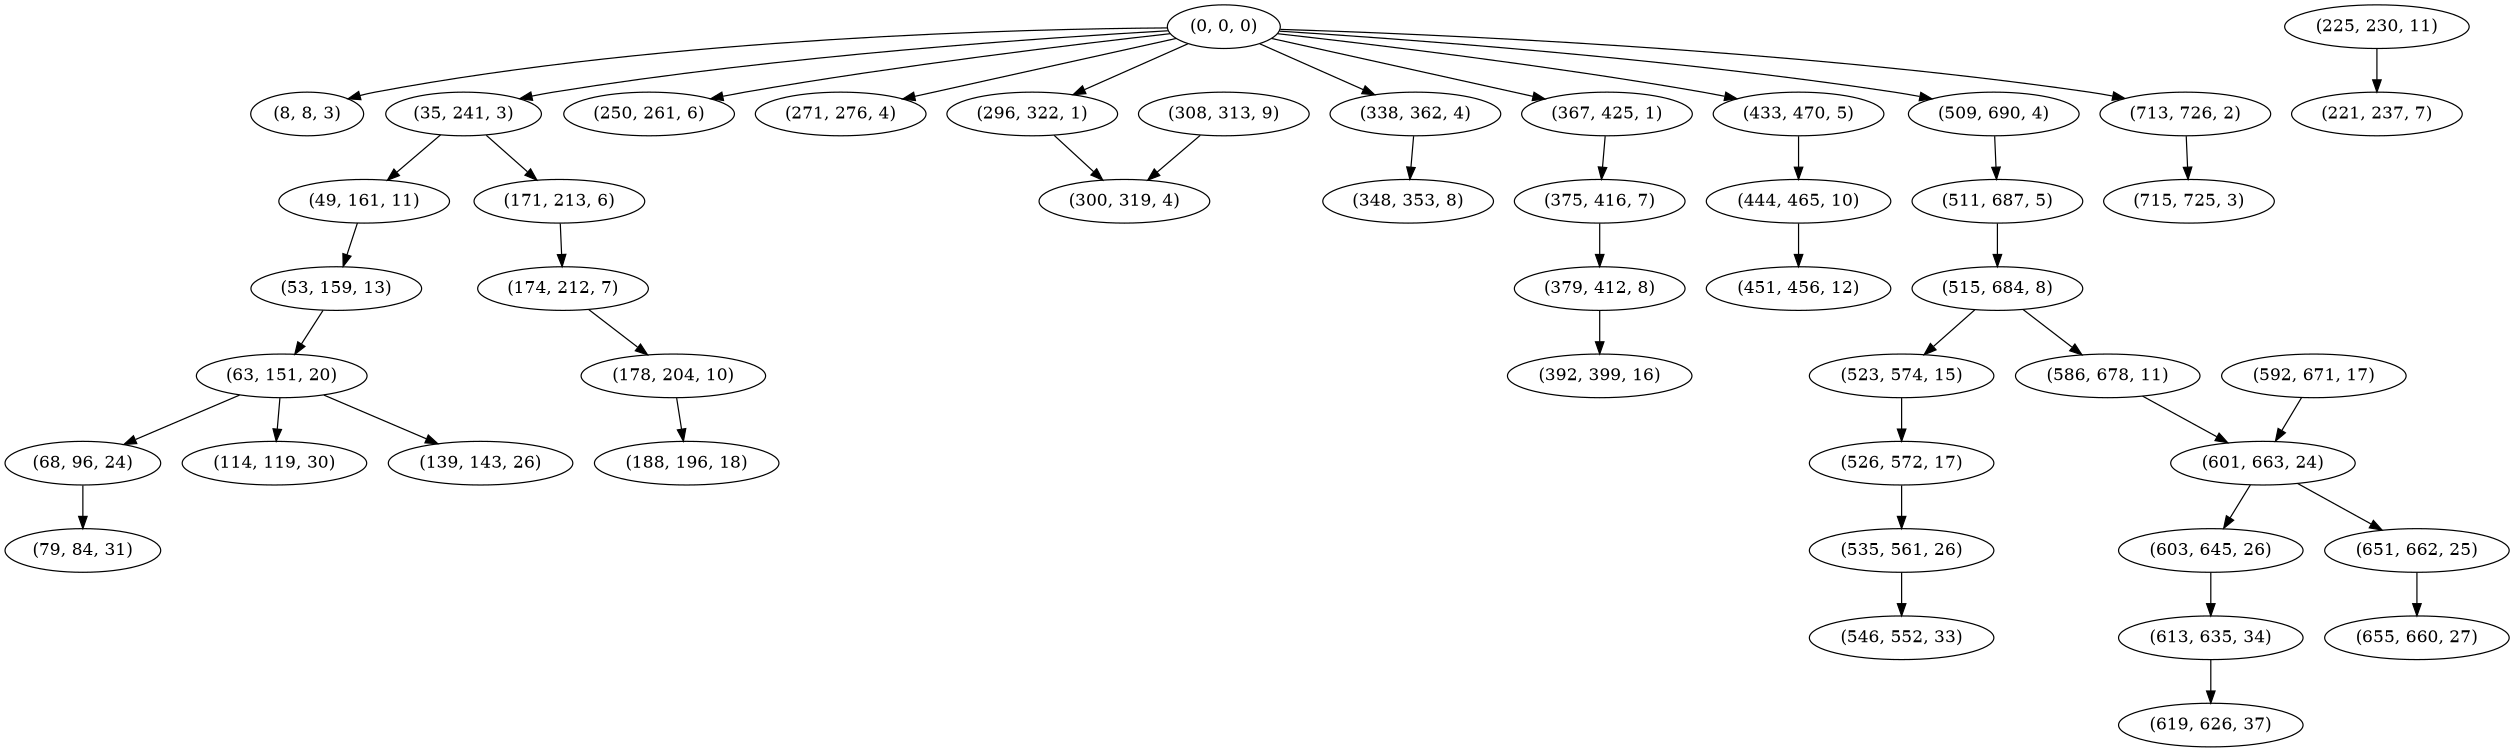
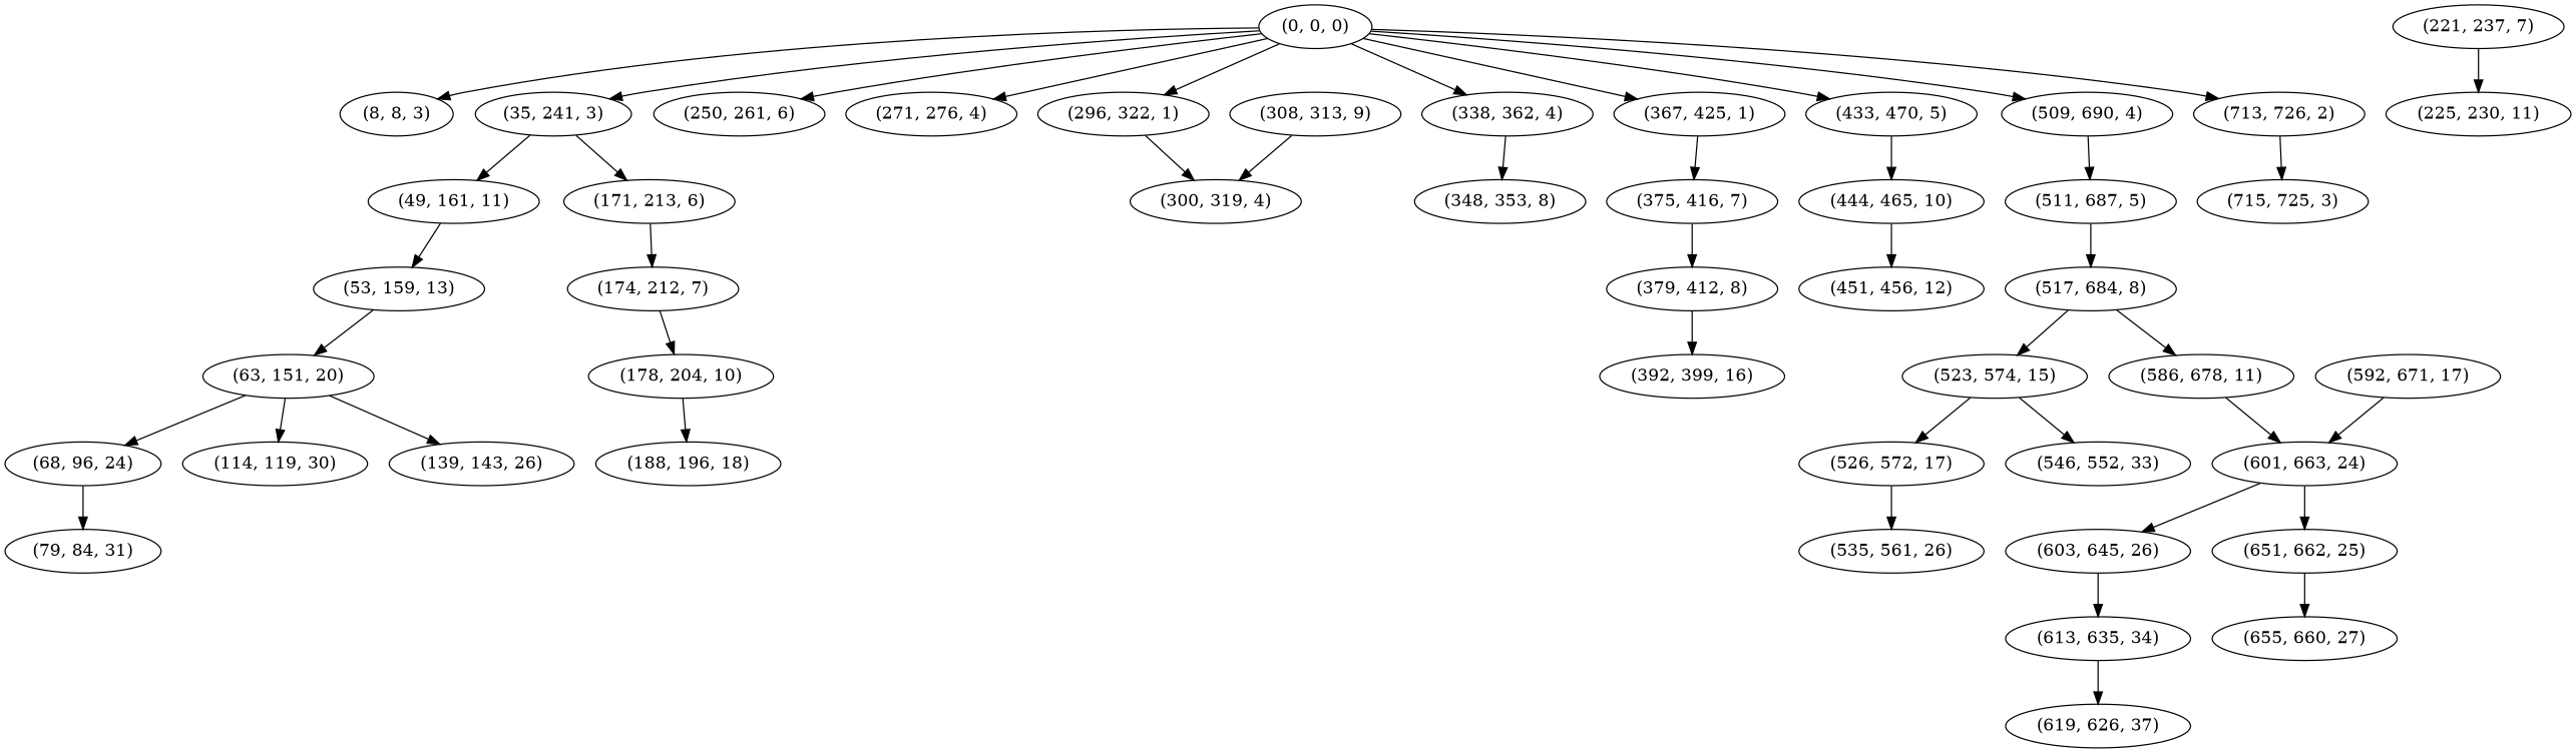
  digraph {
    n1 [label="(8, 8, 3)"]
    "(0, 0, 0)"
    "(35, 241, 3)"
    "(250, 261, 6)"
    "(271, 276, 4)"
    "(296, 322, 1)"
    "(338, 362, 4)"
    "(367, 425, 1)"
    "(433, 470, 5)"
    "(509, 690, 4)"
    "(713, 726, 2)"
    "(49, 161, 11)"
    "(171, 213, 6)"
    "(300, 319, 4)"
    "(348, 353, 8)"
    n16 [label="(375, 416, 7)"]
    "(444, 465, 10)"
    "(511, 687, 5)"
    "(715, 725, 3)"
    "(53, 159, 13)"
    "(174, 212, 7)"
    "(221, 237, 7)"
    "(225, 230, 11)"
    n24 [label="(63, 151, 20)"]
    "(68, 96, 24)"
    "(114, 119, 30)"
    "(139, 143, 26)"
    "(79, 84, 31)"
    "(178, 204, 10)"
    "(188, 196, 18)"
    "(308, 313, 9)"
    "(379, 412, 8)"
    "(392, 399, 16)"
    "(451, 456, 12)"
-   "(515, 684, 8)"
+   "(515, 684, 8)" [label="(517, 684, 8)"]
    "(523, 574, 15)"
    "(586, 678, 11)"
    "(526, 572, 17)"
    "(601, 663, 24)"
    "(535, 561, 26)"
    "(546, 552, 33)"
    "(592, 671, 17)"
    "(603, 645, 26)"
    "(651, 662, 25)"
    "(613, 635, 34)"
    "(655, 660, 27)"
    "(619, 626, 37)"
    "(0, 0, 0)" -> n1
    "(0, 0, 0)" -> "(35, 241, 3)"
    "(0, 0, 0)" -> "(250, 261, 6)"
    "(0, 0, 0)" -> "(271, 276, 4)"
    "(0, 0, 0)" -> "(296, 322, 1)"
    "(0, 0, 0)" -> "(338, 362, 4)"
    "(0, 0, 0)" -> "(367, 425, 1)"
    "(0, 0, 0)" -> "(433, 470, 5)"
    "(0, 0, 0)" -> "(509, 690, 4)"
    "(0, 0, 0)" -> "(713, 726, 2)"
    "(35, 241, 3)" -> "(49, 161, 11)"
    "(35, 241, 3)" -> "(171, 213, 6)"
    "(296, 322, 1)" -> "(300, 319, 4)"
    "(338, 362, 4)" -> "(348, 353, 8)"
    "(367, 425, 1)" -> n16
    "(433, 470, 5)" -> "(444, 465, 10)"
    "(509, 690, 4)" -> "(511, 687, 5)"
    "(713, 726, 2)" -> "(715, 725, 3)"
    "(49, 161, 11)" -> "(53, 159, 13)"
    "(171, 213, 6)" -> "(174, 212, 7)"
    n16 -> "(379, 412, 8)"
    "(444, 465, 10)" -> "(451, 456, 12)"
    "(511, 687, 5)" -> "(515, 684, 8)"
    "(53, 159, 13)" -> n24
    "(174, 212, 7)" -> "(178, 204, 10)"
-   "(225, 230, 11)" -> "(221, 237, 7)"
+   "(221, 237, 7)" -> "(225, 230, 11)"
    n24 -> "(68, 96, 24)"
    n24 -> "(114, 119, 30)"
    n24 -> "(139, 143, 26)"
    "(68, 96, 24)" -> "(79, 84, 31)"
    "(178, 204, 10)" -> "(188, 196, 18)"
    "(308, 313, 9)" -> "(300, 319, 4)"
    "(379, 412, 8)" -> "(392, 399, 16)"
    "(515, 684, 8)" -> "(523, 574, 15)"
    "(515, 684, 8)" -> "(586, 678, 11)"
    "(523, 574, 15)" -> "(526, 572, 17)"
    "(586, 678, 11)" -> "(601, 663, 24)"
    "(526, 572, 17)" -> "(535, 561, 26)"
    "(601, 663, 24)" -> "(603, 645, 26)"
    "(601, 663, 24)" -> "(651, 662, 25)"
-   "(535, 561, 26)" -> "(546, 552, 33)"
+   "(523, 574, 15)" -> "(546, 552, 33)"
    "(592, 671, 17)" -> "(601, 663, 24)"
    "(603, 645, 26)" -> "(613, 635, 34)"
    "(651, 662, 25)" -> "(655, 660, 27)"
    "(613, 635, 34)" -> "(619, 626, 37)"
  }
